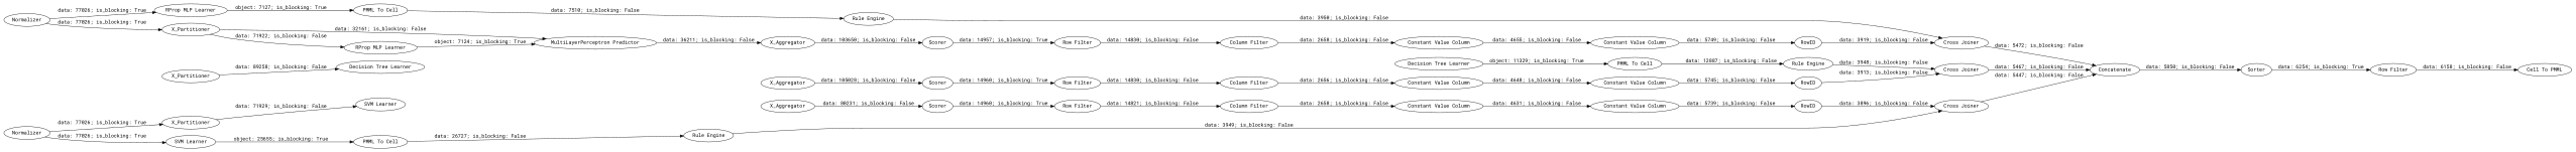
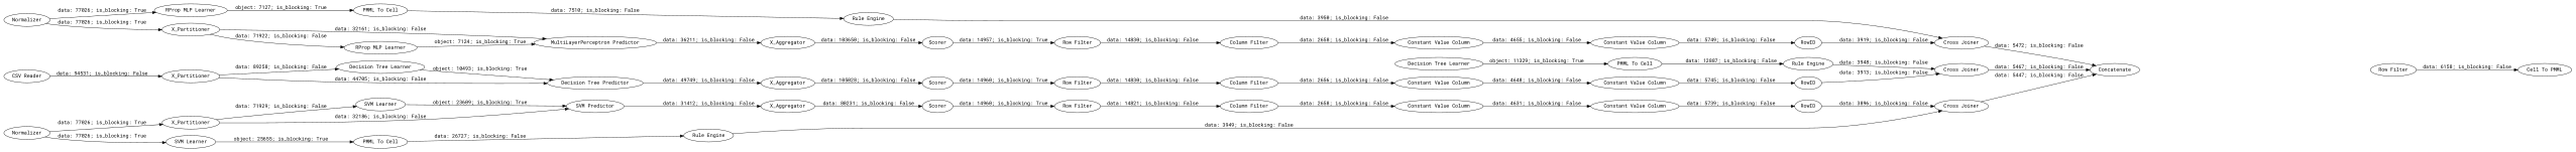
  digraph {
    fontname="Roboto Mono"
    rankdir=LR
    node [fontname="Roboto Mono"]
    edge [fontname="Roboto Mono"]
    n1 [label="Rule Engine"]
    n2 [label="Cross Joiner"]
    n3 [label=Concatenate]
    n4 [label="MultiLayerPerceptron Predictor"]
    n5 [label=X_Aggregator]
    n6 [label=Scorer]
    n7 [label=Normalizer]
    n8 [label=X_Partitioner]
    n9 [label="SVM Learner"]
    n10 [label="SVM Learner"]
+   n11 [label="SVM Predictor"]
    n12 [label="PMML To Cell"]
    n13 [label=X_Aggregator]
    n14 [label="Column Filter"]
    n15 [label="Constant Value Column"]
    n16 [label="Constant Value Column"]
    n17 [label="Decision Tree Learner"]
    n18 [label="PMML To Cell"]
    n19 [label="Rule Engine"]
    n20 [label="Constant Value Column"]
    n21 [label=RowID]
    n22 [label="Cross Joiner"]
    n23 [label="Cross Joiner"]
-   n24 [label=Sorter]
+   n25 [label="CSV Reader"]
    n26 [label=X_Partitioner]
    n27 [label="Decision Tree Learner"]
+   n28 [label="Decision Tree Predictor"]
    n29 [label="Column Filter"]
    n30 [label="Constant Value Column"]
    n31 [label="Row Filter"]
    n32 [label=Scorer]
    n33 [label="Row Filter"]
    n34 [label="Column Filter"]
    n35 [label=RowID]
    n36 [label="Constant Value Column"]
    n37 [label="Constant Value Column"]
    n38 [label=RowID]
    n39 [label=Normalizer]
    n40 [label="RProp MLP Learner"]
    n41 [label=X_Partitioner]
    n42 [label=X_Aggregator]
    n43 [label="Row Filter"]
    n44 [label="PMML To Cell"]
    n45 [label="Rule Engine"]
    n46 [label="RProp MLP Learner"]
    n47 [label=Scorer]
    n48 [label="Row Filter"]
    n49 [label="Cell To PMML"]
    n1 -> n2 [label="data: 3949; is_blocking: False"]
    n2 -> n3 [label="data: 5447; is_blocking: False"]
-   n3 -> n24 [label="data: 5850; is_blocking: False"]
    n4 -> n5 [label="data: 36211; is_blocking: False"]
    n5 -> n6 [label="data: 103650; is_blocking: False"]
    n6 -> n43 [label="data: 14957; is_blocking: True"]
    n7 -> n8 [label="data: 77026; is_blocking: True"]
    n7 -> n9 [label="data: 77026; is_blocking: True"]
    n8 -> n10 [label="data: 71929; is_blocking: False"]
+   n8 -> n11 [label="data: 32186; is_blocking: False"]
    n9 -> n12 [label="object: 25655; is_blocking: True"]
+   n10 -> n11 [label="object: 23609; is_blocking: True"]
+   n11 -> n13 [label="data: 31412; is_blocking: False"]
    n12 -> n1 [label="data: 26727; is_blocking: False"]
    n13 -> n47 [label="data: 80231; is_blocking: False"]
    n14 -> n15 [label="data: 2658; is_blocking: False"]
    n15 -> n16 [label="data: 4631; is_blocking: False"]
    n16 -> n35 [label="data: 5739; is_blocking: False"]
    n17 -> n18 [label="object: 11329; is_blocking: True"]
    n18 -> n19 [label="data: 12887; is_blocking: False"]
    n19 -> n23 [label="data: 3948; is_blocking: False"]
    n20 -> n21 [label="data: 5749; is_blocking: False"]
    n21 -> n22 [label="data: 3919; is_blocking: False"]
    n22 -> n3 [label="data: 5472; is_blocking: False"]
    n23 -> n3 [label="data: 5467; is_blocking: False"]
-   n24 -> n31 [label="data: 6254; is_blocking: True"]
+   n25 -> n26 [label="data: 94531; is_blocking: False"]
    n26 -> n27 [label="data: 89258; is_blocking: False"]
+   n26 -> n28 [label="data: 44705; is_blocking: False"]
+   n27 -> n28 [label="object: 10493; is_blocking: True"]
+   n28 -> n42 [label="data: 49749; is_blocking: False"]
    n29 -> n30 [label="data: 2658; is_blocking: False"]
    n30 -> n20 [label="data: 4655; is_blocking: False"]
    n31 -> n49 [label="data: 6158; is_blocking: False"]
    n32 -> n33 [label="data: 14960; is_blocking: True"]
    n33 -> n34 [label="data: 14830; is_blocking: False"]
    n34 -> n36 [label="data: 2656; is_blocking: False"]
    n35 -> n2 [label="data: 3896; is_blocking: False"]
    n36 -> n37 [label="data: 4648; is_blocking: False"]
    n37 -> n38 [label="data: 5745; is_blocking: False"]
    n38 -> n23 [label="data: 3913; is_blocking: False"]
    n39 -> n40 [label="data: 77026; is_blocking: True"]
    n39 -> n41 [label="data: 77026; is_blocking: True"]
    n40 -> n44 [label="object: 7127; is_blocking: True"]
    n41 -> n4 [label="data: 32161; is_blocking: False"]
    n41 -> n46 [label="data: 71922; is_blocking: False"]
    n42 -> n32 [label="data: 105028; is_blocking: False"]
    n43 -> n29 [label="data: 14830; is_blocking: False"]
    n44 -> n45 [label="data: 7510; is_blocking: False"]
    n45 -> n22 [label="data: 3950; is_blocking: False"]
    n46 -> n4 [label="object: 7124; is_blocking: True"]
    n47 -> n48 [label="data: 14960; is_blocking: True"]
    n48 -> n14 [label="data: 14821; is_blocking: False"]
  }
